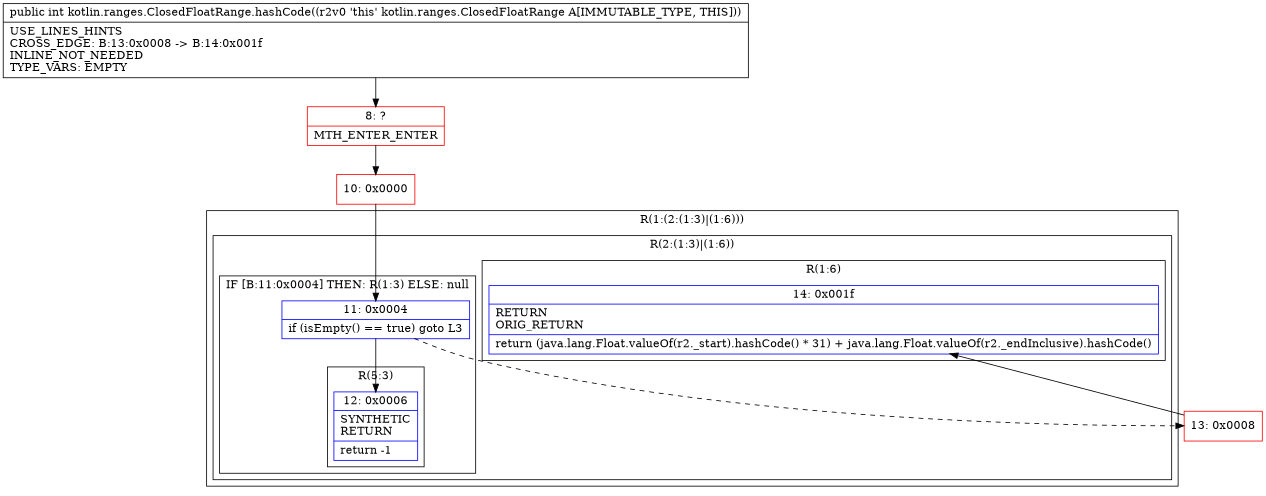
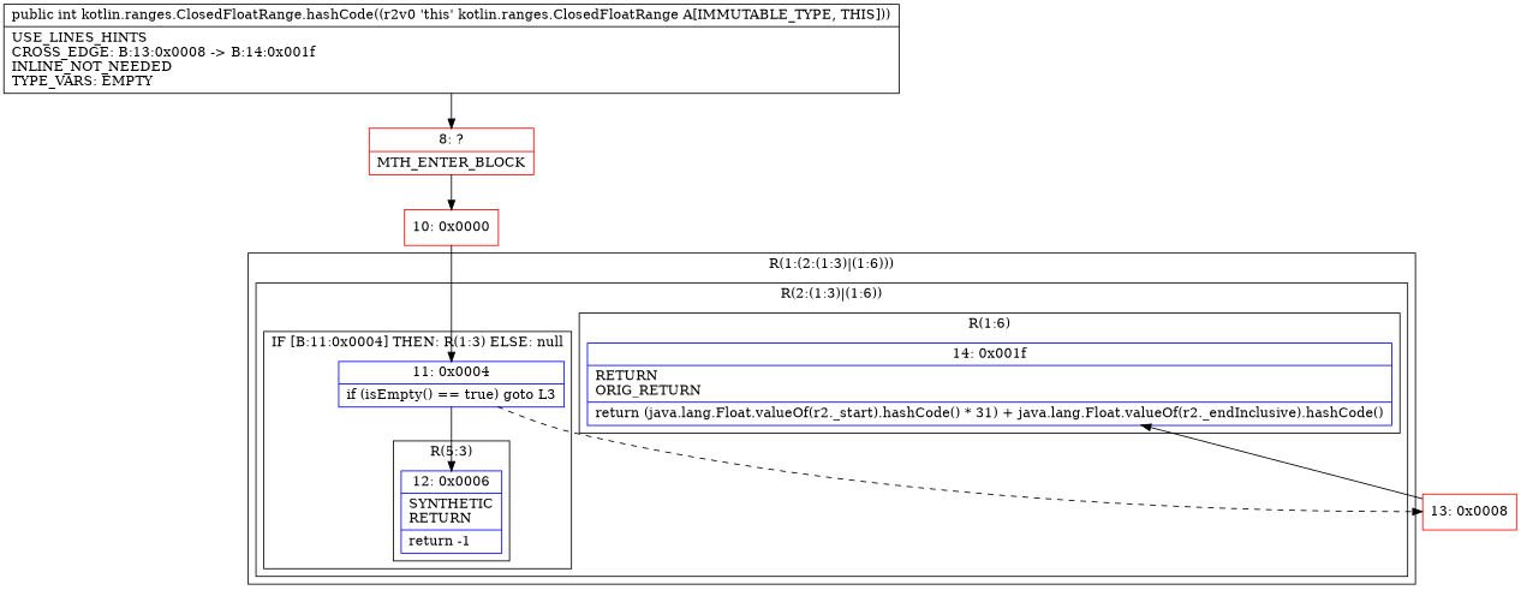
  digraph {
    node [color=blue shape=record]
    n1 [label="{12\:\ 0x0006|SYNTHETIC\lRETURN\l|return \-1\l}"]
    n2 [label="{11\:\ 0x0004|if (isEmpty() == true) goto L3\l}"]
    n3 [label="{14\:\ 0x001f|RETURN\lORIG_RETURN\l|return (java.lang.Float.valueOf(r2._start).hashCode() * 31) + java.lang.Float.valueOf(r2._endInclusive).hashCode()\l}"]
    n4 [color=red label="{13\:\ 0x0008}"]
-   n5 [color=red label="{8\:\ ?|MTH_ENTER_ENTER\l}"]
+   n5 [color=red label="{8\:\ ?|MTH_ENTER_BLOCK\l}"]
    n6 [color=red label="{10\:\ 0x0000}"]
    n7 [label="{public int kotlin.ranges.ClosedFloatRange.hashCode((r2v0 'this' kotlin.ranges.ClosedFloatRange A[IMMUTABLE_TYPE, THIS]))  | USE_LINES_HINTS\lCROSS_EDGE: B:13:0x0008 \-\> B:14:0x001f\lINLINE_NOT_NEEDED\lTYPE_VARS: EMPTY\l}" color=""]
    subgraph cluster_1 {
      label="R(1:(2:(1:3)|(1:6)))"
      subgraph cluster_2 {
        label="R(2:(1:3)|(1:6))"
        subgraph cluster_3 {
          label="IF [B:11:0x0004] THEN: R(1:3) ELSE: null"
          n2
          subgraph cluster_4 {
            label="R(5:3)"
            n1
          }
        }
        subgraph cluster_5 {
          label="R(1:6)"
          n3
        }
      }
    }
    n2 -> n1
    n2 -> n4 [style=dashed]
    n4 -> n3
    n5 -> n6
    n6 -> n2
    n7 -> n5
  }
